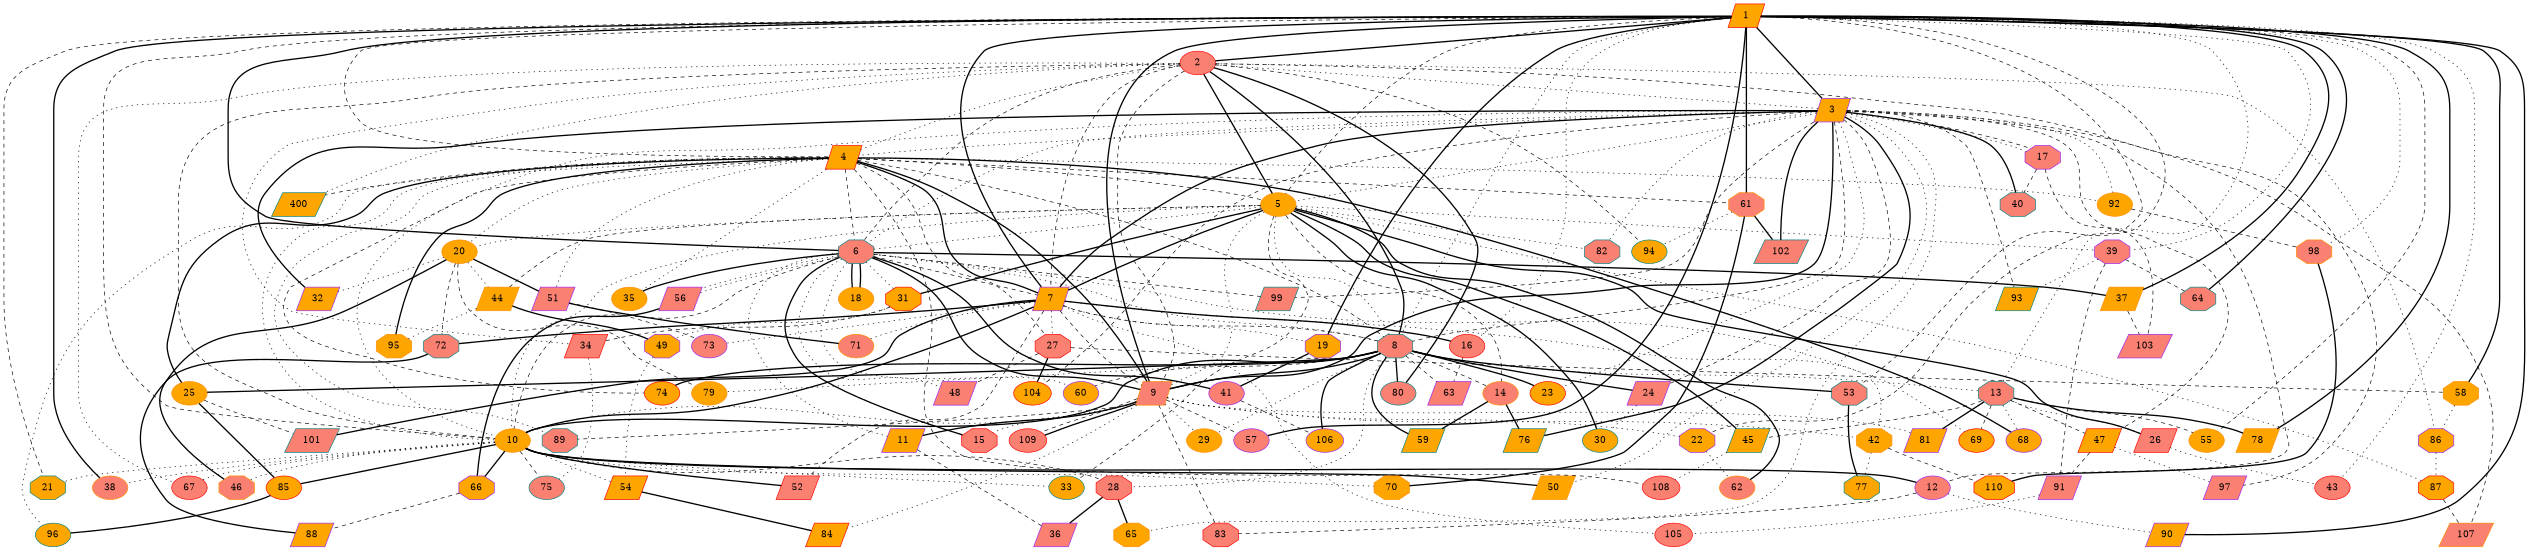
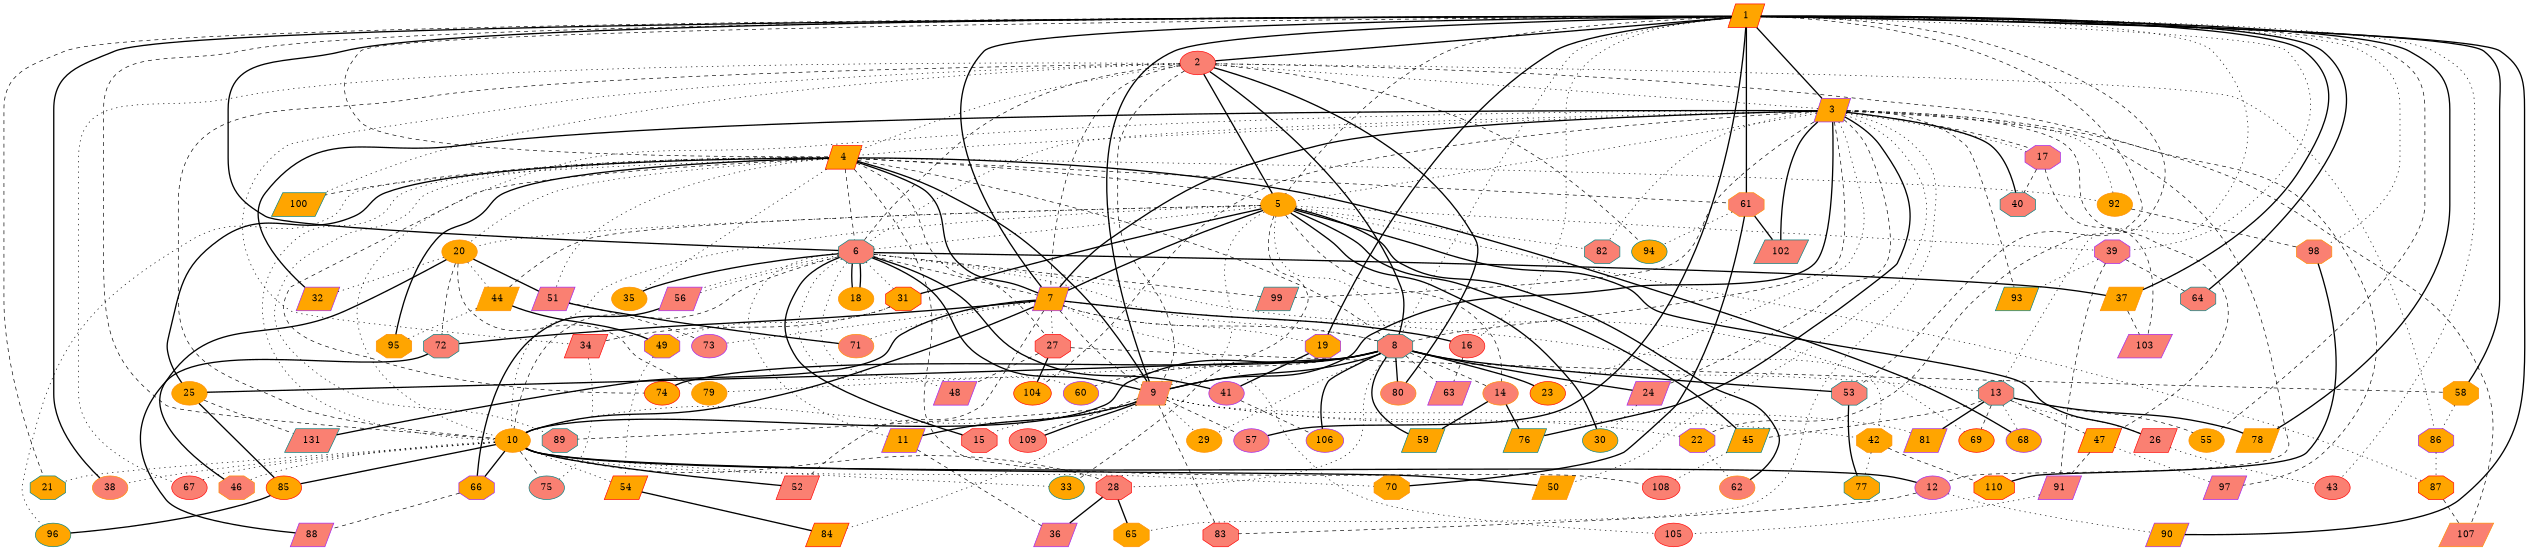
  graph {
    node [color=purple fillcolor=orange shape=ellipse style=filled]
    edge [style=dotted]
    1 [color=red shape=parallelogram]
    2 [color=red fillcolor=salmon]
    3 [shape=parallelogram]
    4 [color=red shape=parallelogram]
    5 [color=darkorange]
    6 [color=teal fillcolor=salmon shape=octagon]
    7 [shape=parallelogram]
    8 [color=teal fillcolor=salmon shape=octagon]
    9 [color=darkorange fillcolor=salmon shape=parallelogram]
    10 [color=darkorange]
    13 [color=teal fillcolor=salmon shape=octagon]
    16 [color=red fillcolor=salmon]
    19 [shape=octagon]
    21 [color=teal shape=octagon]
    22 [shape=octagon]
    37 [color=darkorange shape=parallelogram]
    38 [color=darkorange fillcolor=salmon]
    39 [fillcolor=salmon shape=octagon]
    43 [color=red fillcolor=salmon]
    53 [color=teal fillcolor=salmon shape=octagon]
    55 [color=darkorange]
    57 [fillcolor=salmon]
    58 [color=darkorange shape=octagon]
    61 [color=darkorange fillcolor=salmon shape=octagon]
    64 [color=teal fillcolor=salmon shape=octagon]
    78 [color=darkorange shape=parallelogram]
    90 [shape=parallelogram]
    98 [color=darkorange fillcolor=salmon shape=octagon]
    34 [color=red fillcolor=salmon shape=parallelogram]
    67 [color=red fillcolor=salmon]
-   80 [color=teal fillcolor=salmon]
+   80 [color=darkorange fillcolor=salmon]
    86 [shape=octagon]
    94 [color=teal]
    97 [fillcolor=salmon shape=parallelogram]
-   100 [color=teal shape=parallelogram label=400]
+   100 [color=teal shape=parallelogram]
    12 [fillcolor=salmon]
    17 [fillcolor=salmon shape=octagon]
    23 [color=red]
    24 [fillcolor=salmon shape=parallelogram]
    32 [shape=parallelogram]
    40 [color=teal fillcolor=salmon shape=octagon]
    47 [color=red shape=parallelogram]
    50 [color=darkorange shape=parallelogram]
    65 [color=darkorange shape=octagon]
    76 [color=teal shape=parallelogram]
    82 [color=teal fillcolor=salmon shape=octagon]
    92 [color=darkorange]
    93 [color=teal shape=parallelogram]
    99 [color=teal fillcolor=salmon shape=parallelogram]
    102 [color=teal fillcolor=salmon shape=parallelogram]
    104 [color=red]
    107 [color=darkorange fillcolor=salmon shape=parallelogram]
    20 [color=darkorange]
    25 [color=darkorange]
    27 [color=red fillcolor=salmon shape=octagon]
    35 [color=darkorange]
    51 [fillcolor=salmon shape=parallelogram]
    68
    74 [color=red]
    89 [color=teal fillcolor=salmon shape=octagon]
    95 [color=darkorange shape=octagon]
    96 [color=teal]
    108 [color=red fillcolor=salmon]
    14 [color=darkorange fillcolor=salmon]
    26 [color=red fillcolor=salmon shape=parallelogram]
    30 [color=teal]
    31 [color=red shape=octagon]
    33 [color=teal]
    44 [color=darkorange shape=parallelogram]
    45 [color=teal shape=parallelogram]
    62 [color=darkorange fillcolor=salmon]
    87 [color=red shape=octagon]
    11 [shape=parallelogram]
    15 [color=red fillcolor=salmon shape=octagon]
    18 [color=darkorange]
    41 [fillcolor=salmon]
    48 [fillcolor=salmon shape=parallelogram]
    56 [fillcolor=salmon shape=parallelogram]
    60
    69 [color=red]
    42 [color=darkorange shape=octagon]
    52 [color=red fillcolor=salmon shape=parallelogram]
    71 [color=darkorange fillcolor=salmon]
    72 [color=teal fillcolor=salmon shape=octagon]
    73 [fillcolor=salmon]
-   101 [color=teal fillcolor=salmon shape=parallelogram]
+   101 [color=teal fillcolor=salmon shape=parallelogram label=131]
    105 [color=red fillcolor=salmon]
    28 [color=red fillcolor=salmon shape=octagon]
    29 [color=darkorange]
    59 [color=teal shape=parallelogram]
    63 [fillcolor=salmon shape=parallelogram]
    79 [color=darkorange]
    106
    81 [shape=parallelogram]
    83 [color=red fillcolor=salmon shape=octagon]
    84 [color=red shape=parallelogram]
    109 [color=red fillcolor=salmon]
    46 [color=darkorange fillcolor=salmon shape=octagon]
    54 [color=red shape=parallelogram]
    66 [shape=octagon]
    70 [color=darkorange shape=octagon]
    75 [color=teal fillcolor=salmon]
    85 [color=red]
    103 [fillcolor=salmon shape=parallelogram]
    91 [fillcolor=salmon shape=parallelogram]
    77 [color=teal shape=octagon]
    110 [color=red shape=octagon]
    49 [shape=octagon]
    36 [fillcolor=salmon shape=parallelogram]
-   88 [shape=parallelogram]
+   88 [fillcolor=salmon shape=parallelogram]
    1 -- 2 [style=bold]
    1 -- 3 [style=bold]
    1 -- 4 [style=dashed]
    1 -- 5 [style=dashed]
    1 -- 6 [style=bold]
    1 -- 7 [style=bold]
    1 -- 8
    1 -- 9 [style=bold]
    1 -- 10 [style=dashed]
    1 -- 13
    1 -- 16
    1 -- 19 [style=bold]
    1 -- 21 [style=dashed]
    1 -- 22 [style=dashed]
    1 -- 37 [style=bold]
    1 -- 38 [style=bold]
    1 -- 39
    1 -- 43
    1 -- 53 [style=dashed]
    1 -- 55 [style=dashed]
    1 -- 57 [style=bold]
    1 -- 58 [style=bold]
    1 -- 61 [style=bold]
    1 -- 64 [style=bold]
    1 -- 78 [style=bold]
    1 -- 90 [style=bold]
    1 -- 98
    2 -- 3
    2 -- 4
    2 -- 5 [style=bold]
    2 -- 6 [style=dashed]
    2 -- 7 [style=dashed]
    2 -- 8 [style=bold]
    2 -- 9 [style=dashed]
    2 -- 10 [style=dashed]
    2 -- 34
    2 -- 67
    2 -- 80 [style=bold]
    2 -- 86
    2 -- 94 [style=dashed]
    2 -- 97 [style=dashed]
    2 -- 100
    3 -- 4
    3 -- 5
    3 -- 6
    3 -- 7 [style=bold]
    3 -- 8 [style=dashed]
    3 -- 9 [style=bold]
    3 -- 10
    3 -- 12 [style=dashed]
    3 -- 17
    3 -- 17 [style=dashed]
    3 -- 23
    3 -- 24 [style=dashed]
    3 -- 32 [style=bold]
    3 -- 40 [style=bold]
    3 -- 47 [style=dashed]
    3 -- 50
    3 -- 65
    3 -- 76 [style=bold]
    3 -- 82
    3 -- 92
    3 -- 93 [style=dashed]
    3 -- 99 [style=dashed]
    3 -- 102 [style=bold]
    3 -- 104 [style=dashed]
    3 -- 107 [style=dashed]
    4 -- 5 [style=dashed]
    4 -- 6 [style=dashed]
    4 -- 7 [style=bold]
    4 -- 8 [style=dashed]
    4 -- 9 [style=bold]
    4 -- 10
    4 -- 61 [style=dashed]
    4 -- 100 [style=dashed]
    4 -- 92
    4 -- 20
    4 -- 25 [style=bold]
    4 -- 27 [style=dashed]
    4 -- 35
    4 -- 51
    4 -- 68 [style=bold]
    4 -- 74 [style=dashed]
    4 -- 89
    4 -- 95 [style=bold]
    4 -- 96
    4 -- 108 [style=dashed]
    5 -- 6
    5 -- 7 [style=bold]
    5 -- 8
    5 -- 9
    5 -- 10
    5 -- 39
    5 -- 82
    5 -- 20
    5 -- 14 [style=dashed]
    5 -- 26 [style=bold]
    5 -- 30 [style=bold]
    5 -- 31 [style=bold]
    5 -- 33 [style=dashed]
    5 -- 44 [style=dashed]
    5 -- 45 [style=bold]
    5 -- 62 [style=bold]
    5 -- 87
    6 -- 7 [style=dashed]
    6 -- 8
    6 -- 9 [style=bold]
    6 -- 10 [style=dashed]
    6 -- 37 [style=bold]
    6 -- 99 [style=dashed]
    6 -- 35 [style=bold]
    6 -- 31
    6 -- 11
    6 -- 15 [style=bold]
    6 -- 18 [style=bold]
    6 -- 18 [style=bold]
    6 -- 41 [style=bold]
    6 -- 48
    6 -- 56
    6 -- 56
    6 -- 60
    6 -- 69
    7 -- 8 [style=dashed]
    7 -- 9 [style=dashed]
    7 -- 10 [style=bold]
    7 -- 16 [style=bold]
    7 -- 19
    7 -- 27
    7 -- 42
    7 -- 52 [style=dashed]
    7 -- 71
    7 -- 72 [style=bold]
    7 -- 73
    7 -- 101 [style=bold]
    7 -- 105
    8 -- 9 [style=bold]
    8 -- 10 [style=bold]
    8 -- 13
    8 -- 53 [style=bold]
    8 -- 80 [style=bold]
    8 -- 23 [style=bold]
    8 -- 24 [style=bold]
    8 -- 25 [style=bold]
    8 -- 74 [style=bold]
    8 -- 14 [style=dashed]
    8 -- 60 [style=dashed]
    8 -- 28
    8 -- 29
    8 -- 59 [style=bold]
    8 -- 63 [style=dashed]
    8 -- 79
    8 -- 106 [style=bold]
    9 -- 10
    9 -- 22
    9 -- 57 [style=dashed]
    9 -- 89 [style=dashed]
    9 -- 11 [style=bold]
    9 -- 15
    9 -- 42
    9 -- 29
    9 -- 81
    9 -- 83 [style=dashed]
    9 -- 84
    9 -- 109 [style=dashed]
    9 -- 109 [style=bold]
    10 -- 21
    10 -- 38
    10 -- 67
    10 -- 12 [style=bold]
    10 -- 50 [style=bold]
    10 -- 33
    10 -- 52 [style=bold]
    10 -- 28 [style=dashed]
    10 -- 46
    10 -- 54
    10 -- 66 [style=bold]
    10 -- 70
    10 -- 75 [style=dashed]
    10 -- 85 [style=bold]
    13 -- 55 [style=dashed]
    13 -- 78 [style=bold]
    13 -- 47 [style=dashed]
    13 -- 68
    13 -- 26
    13 -- 45 [style=dashed]
    13 -- 69 [style=dashed]
    13 -- 81 [style=bold]
    16 -- 63 [style=dashed]
    19 -- 41 [style=bold]
    22 -- 62
    37 -- 103 [style=dashed]
    39 -- 64 [style=dashed]
    39 -- 93
    39 -- 91 [style=dashed]
    53 -- 77 [style=bold]
    58 -- 86
    61 -- 94
    61 -- 102 [style=bold]
    61 -- 70 [style=bold]
    98 -- 110 [style=bold]
    34 -- 75
    86 -- 87
    12 -- 90
    12 -- 83 [style=dashed]
    17 -- 40 [style=dashed]
    17 -- 103 [style=dashed]
    24 -- 30
    47 -- 97
    47 -- 91 [style=dashed]
    92 -- 98 [style=dashed]
    20 -- 32
    20 -- 51 [style=bold]
    20 -- 44
    20 -- 72 [style=dashed]
    20 -- 79 [style=dashed]
    20 -- 46 [style=bold]
    25 -- 101 [style=dashed]
    25 -- 85 [style=bold]
    27 -- 58 [style=dashed]
    27 -- 104 [style=bold]
    27 -- 48 [style=dashed]
    51 -- 71 [style=bold]
    51 -- 73 [style=dashed]
    14 -- 76 [style=bold]
    14 -- 59 [style=bold]
    26 -- 43
    31 -- 34 [style=dashed]
    31 -- 49
    44 -- 95
    44 -- 49 [style=bold]
    45 -- 108
    87 -- 107 [style=dashed]
    11 -- 36 [style=dashed]
    41 -- 106 [style=dashed]
    56 -- 66 [style=bold]
    42 -- 77
    42 -- 110 [style=dashed]
    72 -- 88 [style=bold]
    28 -- 65 [style=bold]
    28 -- 36 [style=bold]
    54 -- 84 [style=bold]
    66 -- 88 [style=dashed]
    85 -- 96 [style=bold]
    91 -- 105
    49 -- 54
  }
